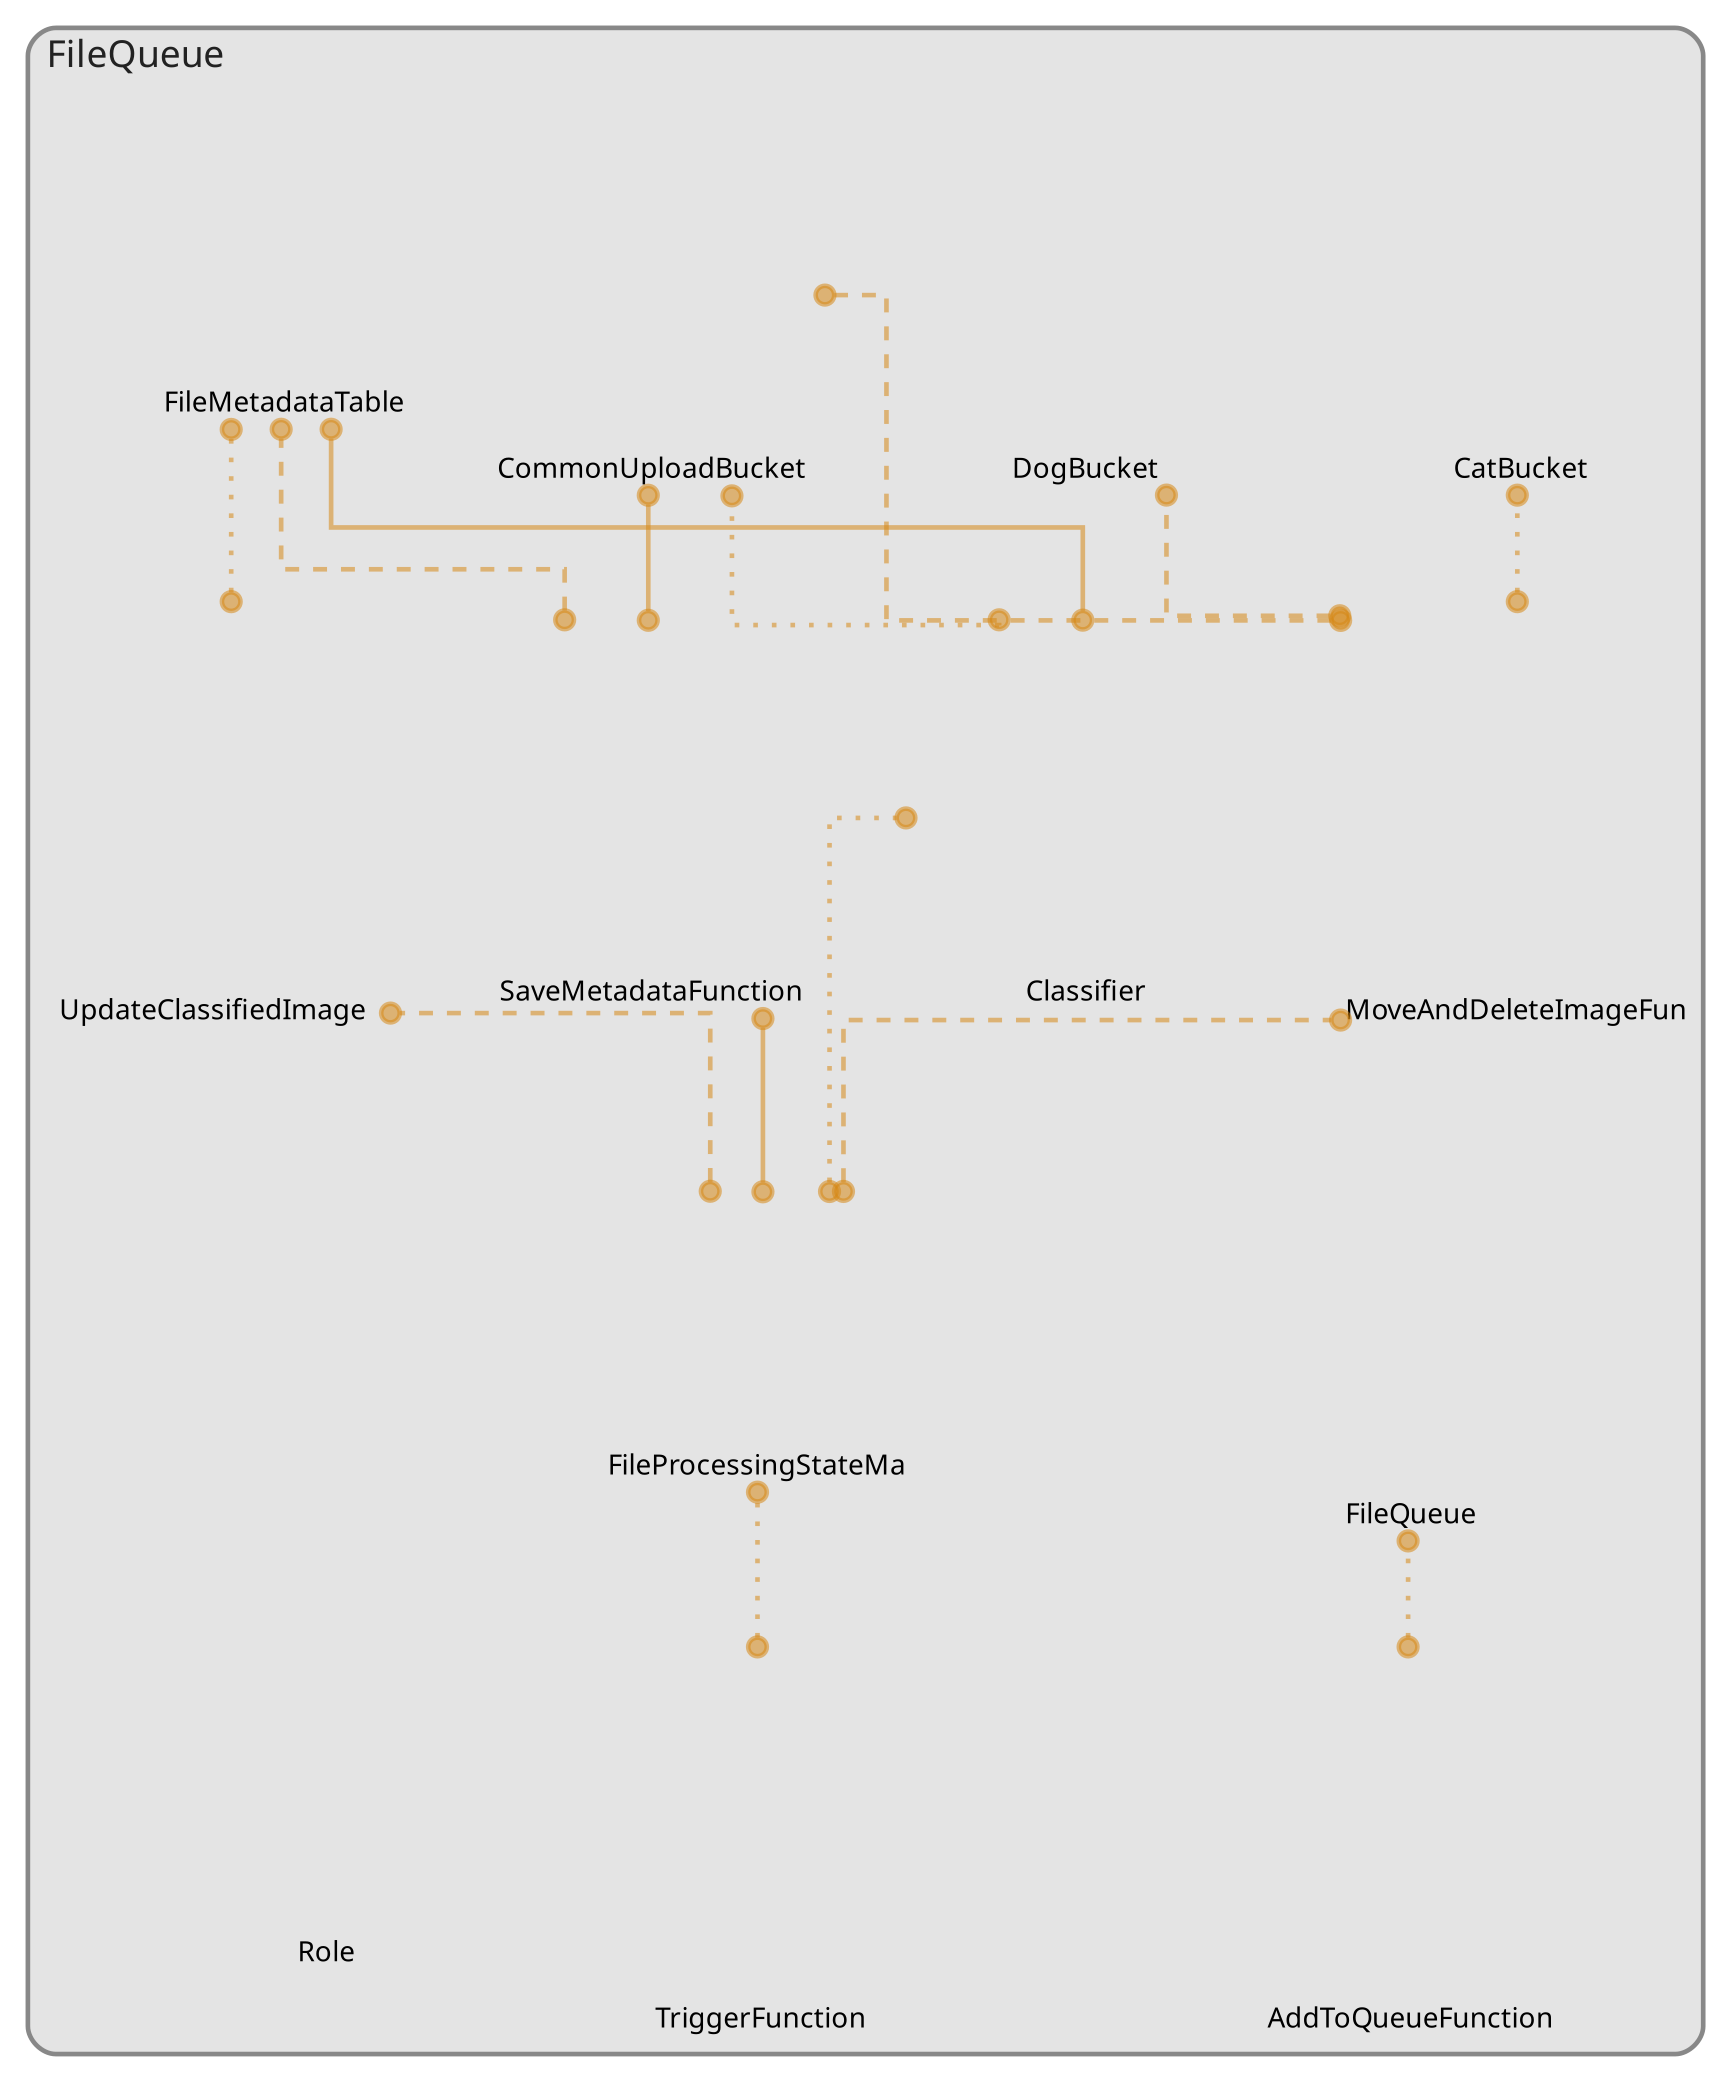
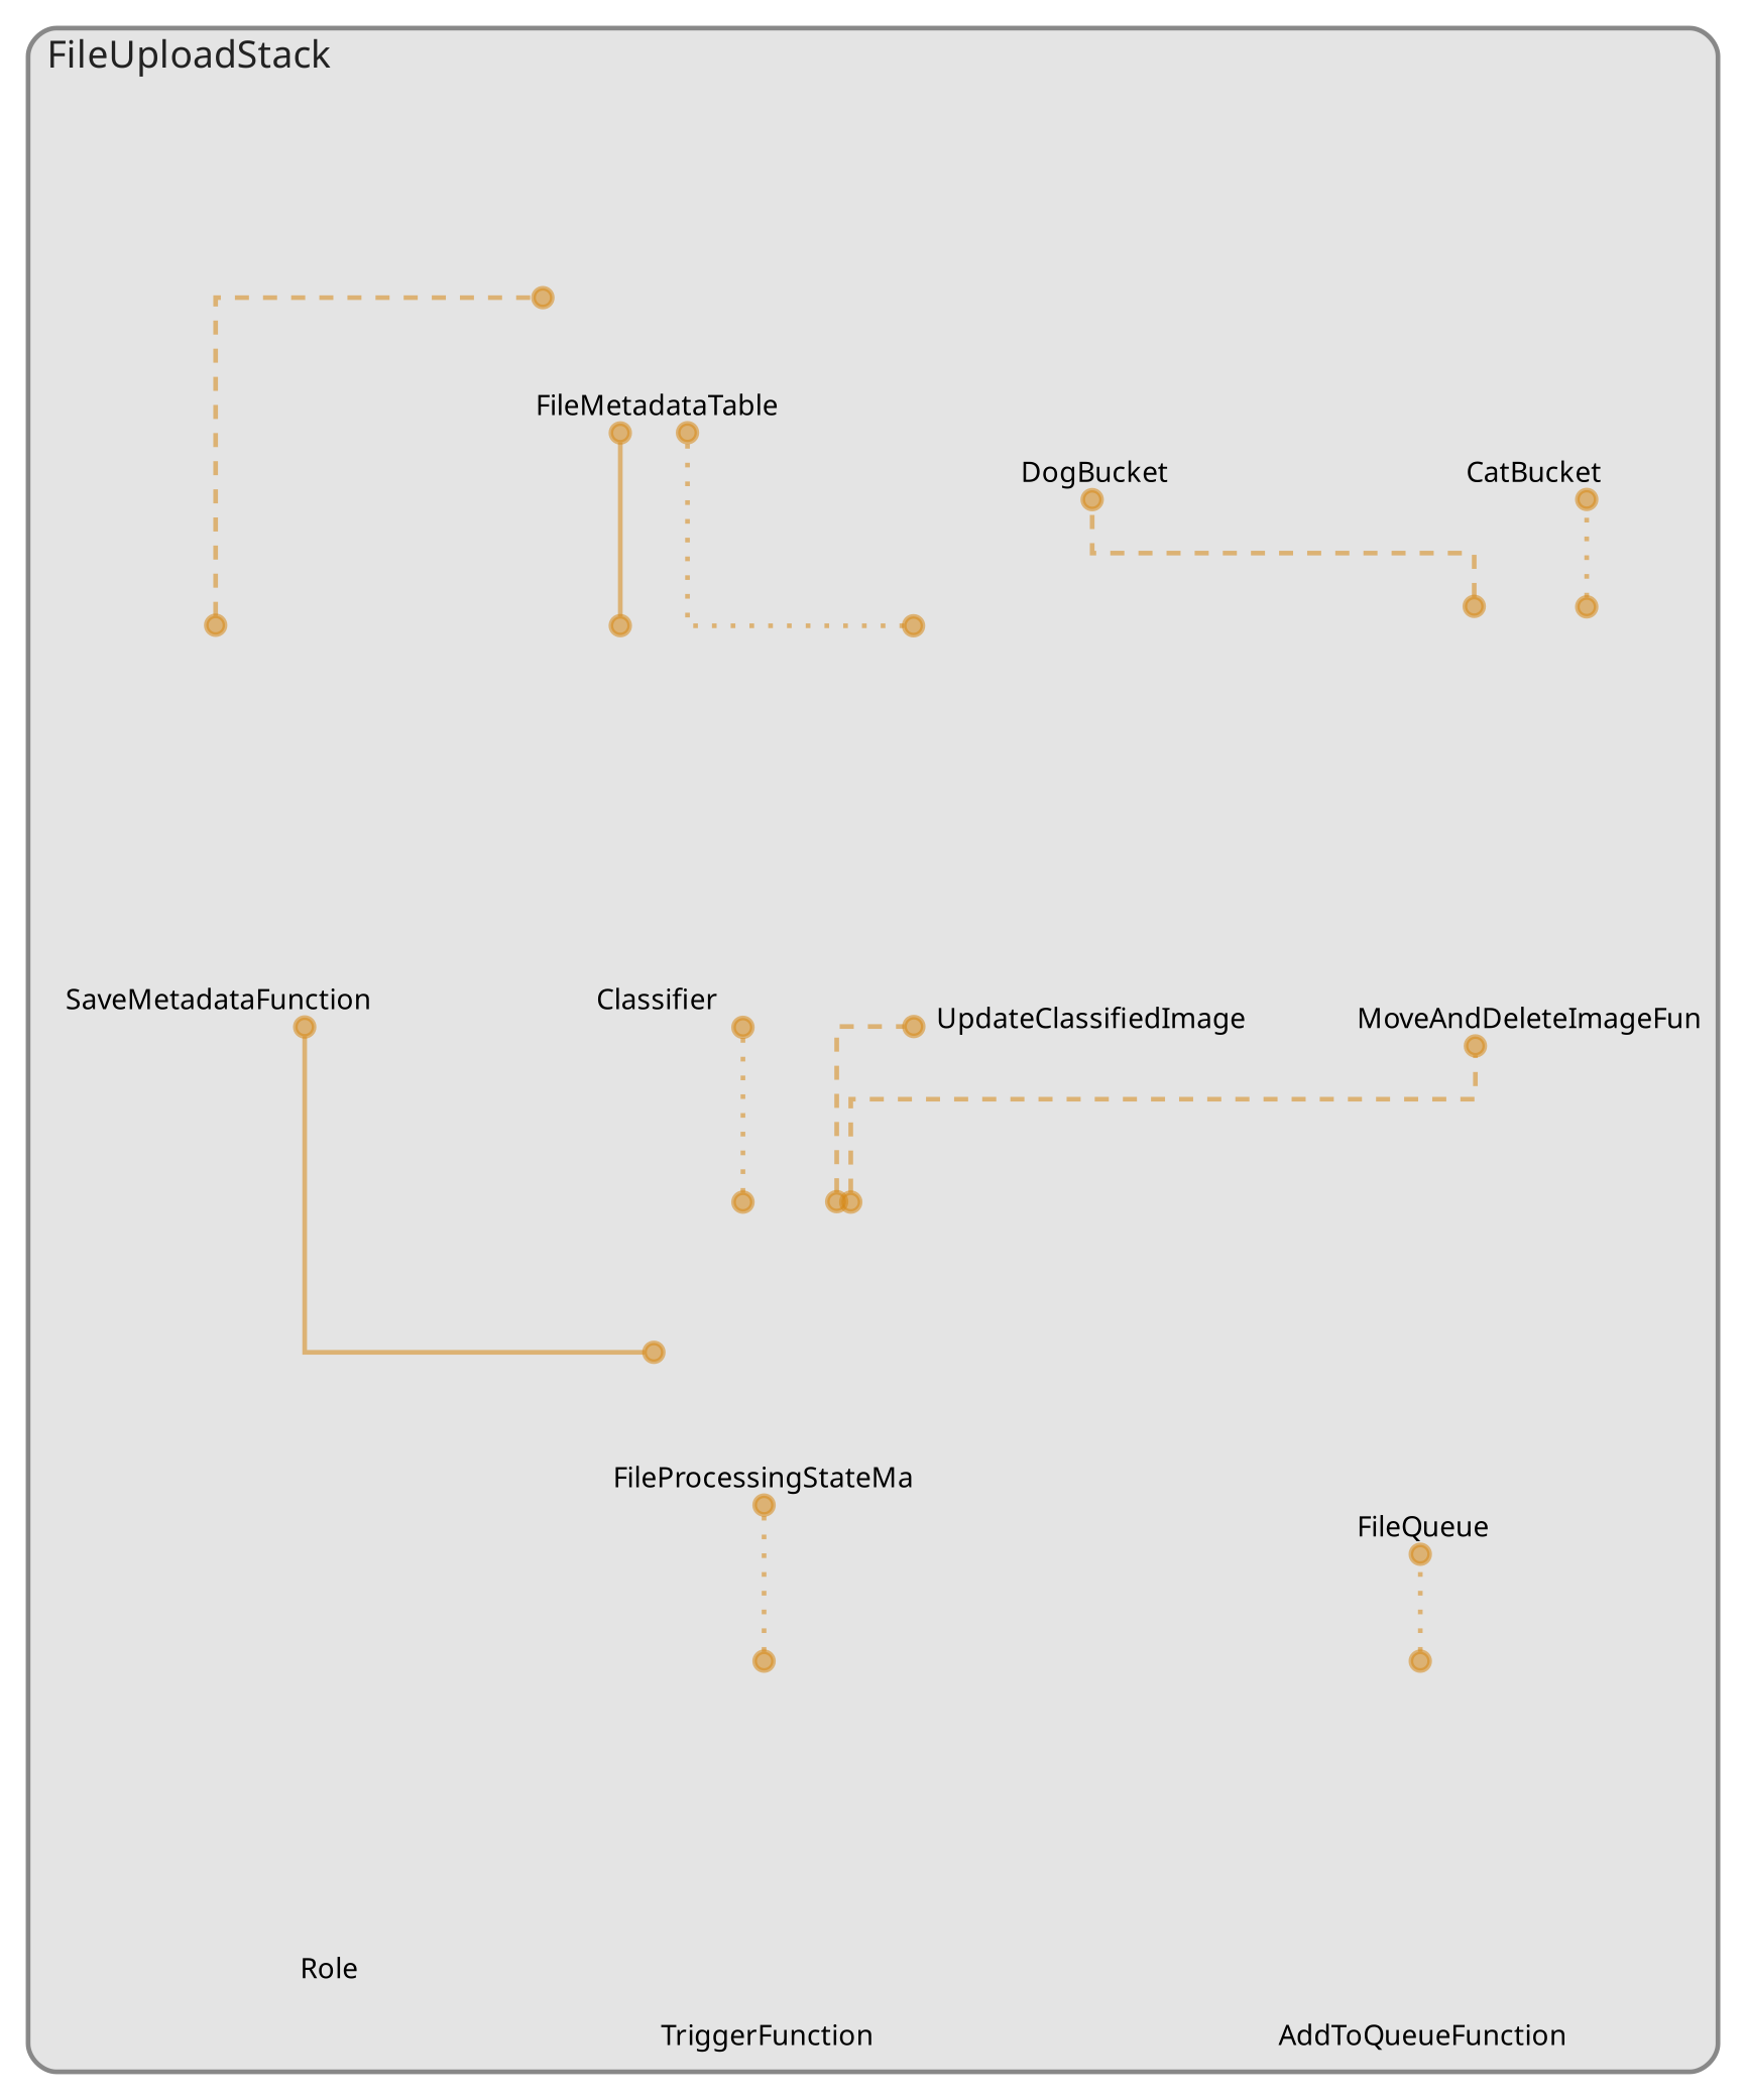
  digraph {
    compound=true
    fontcolor="#222222"
    fontname="Sans-Serif"
    fontsize=15
    nodesep=0.60
    rankdir=BT
    ranksep=0.75
    splines=ortho
    node [fixedsize=true fontname="Sans-Serif" fontsize=12 labelloc=b margin=8 penwidth=0 shape="node" style=rounded]
    edge [arrowhead=dot arrowtail=dot color="#D5871488" dir=both penwidth=2 style=dotted]
-   n1 [height=2.266 label=" CommonUploadBucket" width=2]
    n2 [height=2.266 label=" DogBucket" width=2]
    n3 [height=2.266 label=" CatBucket" width=2]
    n4 [height=1.466 label=" FileMetadataTable" width=1.2]
    n5 [height=2.266 label=" FileQueue" width=2]
    n6 [height=2.266 label=" SaveMetadataFunction" width=2]
    n7 [height=2.266 label=" Classifier" width=2]
    n8 [height=2.266 label=" AddToQueueFunction" width=2]
    n9 [height=2.4819999999999998 label="\nUpdateClassifiedImage" width=2]
    n10 [height=2.4819999999999998 label="\nMoveAndDeleteImageFun" width=2]
    n11 [height=1.682 label="\nFileProcessingStateMa" width=1.2]
    n12 [height=2.266 label=" TriggerFunction" width=2]
    n13 [height=1.466 label=" Role" width=1.2]
    subgraph sub_1 {
      subgraph cluster_2 {
        fillcolor="#e4e4e4"
        fontsize=16
-       label=FileQueue
+       label=FileUploadStack
        labeljust=l
        labelloc=b
        pencolor="#888888"
        penwidth=2
        style="filled,rounded"
-       n1
        n2
        n3
        n4
        n5
        n6
        n7
        n8
        n9
        n10
        n11
        n12
        n13
      }
    }
-   n6 -> n1 [style=solid]
    n6 -> n4 [style=dashed]
-   n7 -> n1
    n7 -> n4 [style=solid]
    n8 -> n5
    n9 -> n4
-   n10 -> n1 [style=dashed]
    n10 -> n2 [style=dashed]
    n10 -> n3
    n11 -> n6 [style=solid]
    n11 -> n7
    n11 -> n9 [style=dashed]
    n11 -> n10 [style=dashed]
    n12 -> n11
  }
